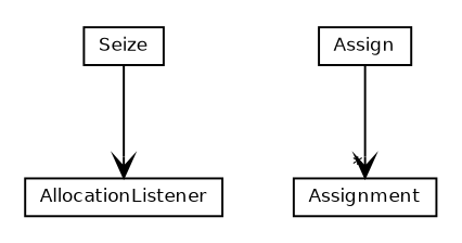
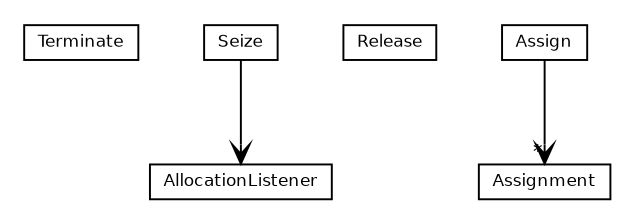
  digraph {
    nodesep=0.25
    ranksep=0.5
    node [fontcolor=black fontname=Helvetica fontsize=9.0 shape=plaintext]
    edge [arrowhead=open color=black fontcolor=black fontname=Helvetica fontsize=10.0 headport=p labelfontname=Helvetica labelfontsize=10 tailport=p]
+   n1 [label=<<table title="jsl.modeling.elements.processview.description.commands.Terminate" border="0" cellborder="1" cellspacing="0" cellpadding="2" port="p" href="./Terminate.html"> 		<tr><td><table border="0" cellspacing="0" cellpadding="1"> <tr><td align="center" balign="center"> Terminate </td></tr> 		</table></td></tr> 		</table>>]
    n2 [label=<<table title="jsl.modeling.elements.processview.description.commands.Seize" border="0" cellborder="1" cellspacing="0" cellpadding="2" port="p" href="./Seize.html"> 		<tr><td><table border="0" cellspacing="0" cellpadding="1"> <tr><td align="center" balign="center"> Seize </td></tr> 		</table></td></tr> 		</table>>]
    n3 [label=<<table title="jsl.modeling.elements.processview.description.commands.Seize.AllocationListener" border="0" cellborder="1" cellspacing="0" cellpadding="2" port="p" href="./Seize.AllocationListener.html"> 		<tr><td><table border="0" cellspacing="0" cellpadding="1"> <tr><td align="center" balign="center"> AllocationListener </td></tr> 		</table></td></tr> 		</table>>]
+   n4 [label=<<table title="jsl.modeling.elements.processview.description.commands.Release" border="0" cellborder="1" cellspacing="0" cellpadding="2" port="p" href="./Release.html"> 		<tr><td><table border="0" cellspacing="0" cellpadding="1"> <tr><td align="center" balign="center"> Release </td></tr> 		</table></td></tr> 		</table>>]
    n5 [label=<<table title="jsl.modeling.elements.processview.description.commands.Assign" border="0" cellborder="1" cellspacing="0" cellpadding="2" port="p" href="./Assign.html"> 		<tr><td><table border="0" cellspacing="0" cellpadding="1"> <tr><td align="center" balign="center"> Assign </td></tr> 		</table></td></tr> 		</table>>]
    n6 [label=<<table title="jsl.modeling.elements.processview.description.commands.Assign.Assignment" border="0" cellborder="1" cellspacing="0" cellpadding="2" port="p" href="./Assign.Assignment.html"> 		<tr><td><table border="0" cellspacing="0" cellpadding="1"> <tr><td align="center" balign="center"> Assignment </td></tr> 		</table></td></tr> 		</table>>]
    n2 -> n3
    n5 -> n6 [headlabel="*"]
  }
